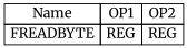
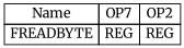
  digraph {
    nodesep=0.5
    ranksep=2
    fontname=Merriweather
-   n1 [label=< <table border="0" cellborder="1" cellspacing="0"> <tr><td> Name </td> <td> OP1 </td><td> OP2 </td> </tr> <tr><td> FREADBYTE </td><td> REG </td><td> REG </td> </tr> </table>> shape=plain fontname=Merriweather]
+   n1 [label=< <table border="0" cellborder="1" cellspacing="0"> <tr><td> Name </td> <td> OP7 </td><td> OP2 </td> </tr> <tr><td> FREADBYTE </td><td> REG </td><td> REG </td> </tr> </table>> shape=plain fontname=Merriweather]
  }
